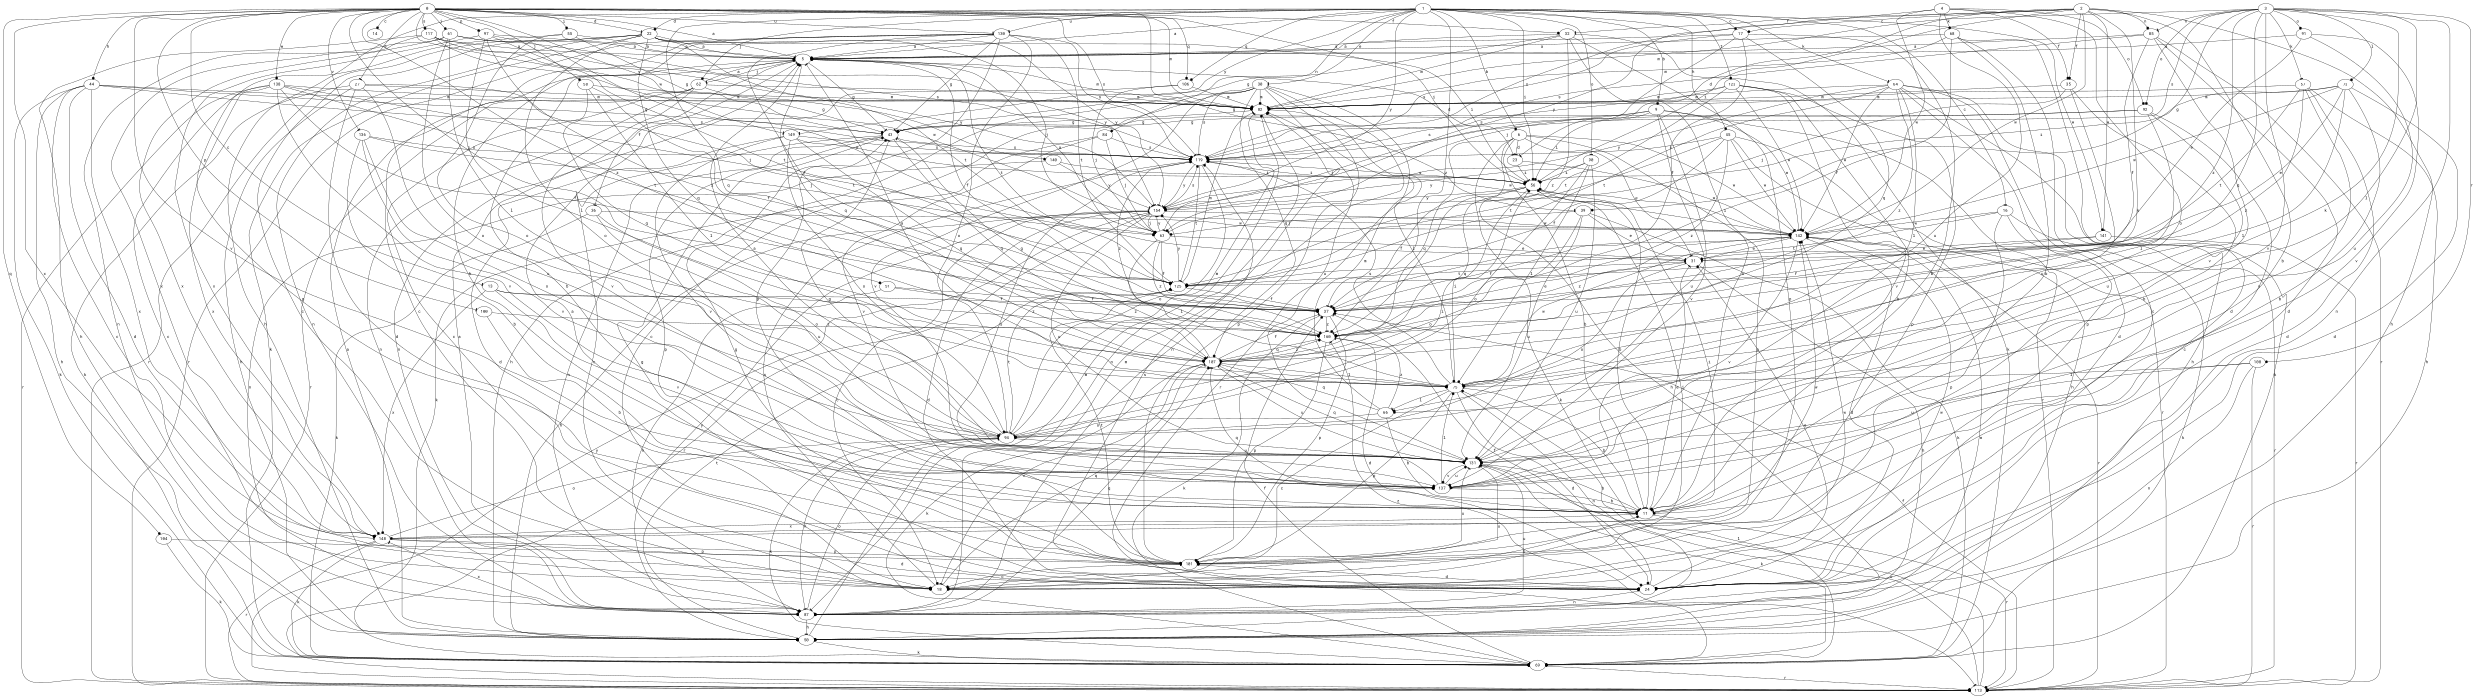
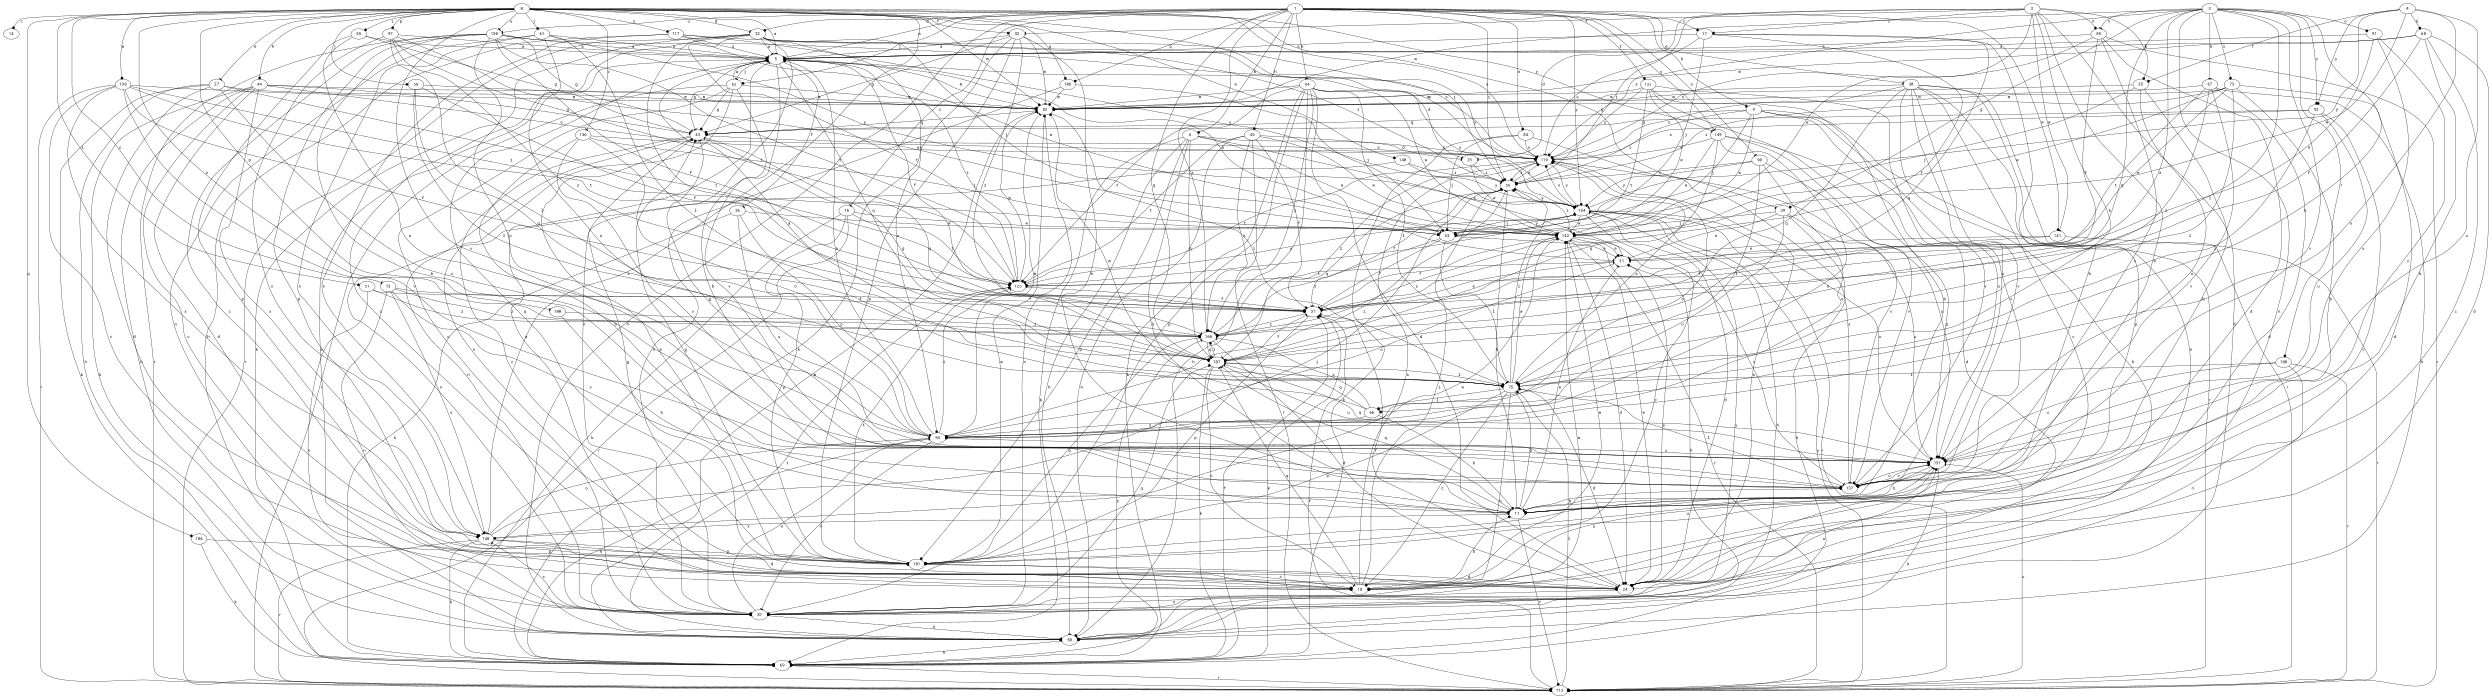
  strict digraph {
    fontname="Roboto Mono"
    node [fontname="Roboto Mono"]
    edge [arrowhead=dot fontname="Roboto Mono"]
    0
    5
    13
    14
    22
    27
    32
    39
    44
    51
    55
    56
    58
    61
    82
    97
    100
    104
    106
    117
    119
    130
    136
    137
    138
    140
    148
    149
    160
    62
    107
    11
    23
    36
    37
    43
    125
    87
    154
    94
    69
    63
    113
    18
    50
    131
    24
    101
    31
    75
    142
    1
    6
    9
    16
    17
    30
    45
    64
    84
    90
    123
    141
    2
    35
    66
    85
    3
    67
    73
    91
    92
    108
    4
    68
    0 -> 5 [arrowhead=tee label=a]
    0 -> 13 [arrowhead=tee label=c]
    0 -> 14 [label=c]
    0 -> 22 [arrowhead=tee label=d]
    0 -> 27 [arrowhead=tee label=e]
    0 -> 32 [label=f]
    0 -> 39 [arrowhead=tee label=g]
    0 -> 44 [label=h]
    0 -> 51 [label=i]
    0 -> 55 [label=i]
    0 -> 56 [label=i]
    0 -> 58 [label=j]
    0 -> 61 [label=j]
    0 -> 82 [label=m]
    0 -> 97 [label=p]
    0 -> 100 [arrowhead=tee label=p]
    0 -> 104 [label=q]
    0 -> 106 [label=q]
    0 -> 117 [label=s]
    0 -> 119 [arrowhead=tee label=s]
    0 -> 130 [arrowhead=tee label=u]
    0 -> 136 [arrowhead=tee label=v]
    0 -> 137 [label=v]
    0 -> 138 [label=w]
    0 -> 140 [label=w]
    0 -> 148 [arrowhead=tee label=x]
    0 -> 149 [arrowhead=tee label=y]
    0 -> 160 [arrowhead=tee label=z]
    5 -> 82 [arrowhead=tee label=m]
    5 -> 62 [arrowhead=tee label=j]
    5 -> 107 [arrowhead=tee label=q]
    5 -> 11 [arrowhead=tee label=b]
    5 -> 23 [arrowhead=tee label=d]
    5 -> 36 [arrowhead=tee label=f]
    5 -> 37 [label=f]
    5 -> 43 [arrowhead=tee label=g]
    5 -> 125 [arrowhead=tee label=t]
    13 -> 137 [label=v]
    13 -> 148 [label=x]
    13 -> 160 [arrowhead=tee label=z]
    13 -> 37 [arrowhead=tee label=f]
+   13 -> 87 [arrowhead=tee label=n]
    22 -> 5 [arrowhead=tee label=a]
    22 -> 56 [arrowhead=tee label=i]
    22 -> 107 [arrowhead=tee label=q]
    22 -> 125 [arrowhead=tee label=t]
    22 -> 87 [label=n]
    22 -> 154 [arrowhead=tee label=y]
    22 -> 94 [label=o]
    22 -> 69 [label=k]
    22 -> 63 [arrowhead=tee label=j]
    22 -> 113 [label=r]
    22 -> 18 [label=c]
    27 -> 82 [arrowhead=tee label=m]
    27 -> 125 [label=t]
    27 -> 69 [arrowhead=tee label=k]
    27 -> 50 [arrowhead=tee label=h]
    27 -> 131 [arrowhead=tee label=u]
    27 -> 24 [arrowhead=tee label=d]
    32 -> 5 [arrowhead=tee label=a]
    32 -> 82 [arrowhead=tee label=m]
    32 -> 160 [arrowhead=tee label=z]
    32 -> 11 [label=b]
    32 -> 43 [label=g]
    32 -> 69 [arrowhead=tee label=k]
    32 -> 101 [arrowhead=tee label=p]
    39 -> 94 [arrowhead=tee label=o]
    39 -> 69 [label=k]
    39 -> 63 [label=j]
    39 -> 131 [label=u]
    39 -> 31 [arrowhead=tee label=e]
    44 -> 82 [label=m]
    44 -> 119 [label=s]
    44 -> 148 [label=x]
    44 -> 43 [arrowhead=tee label=g]
    44 -> 69 [label=k]
    44 -> 18 [label=c]
    44 -> 50 [label=h]
    44 -> 24 [label=d]
    51 -> 160 [label=z]
    51 -> 37 [arrowhead=tee label=f]
    51 -> 87 [label=n]
    55 -> 5 [arrowhead=tee label=a]
    55 -> 43 [arrowhead=tee label=g]
    55 -> 94 [arrowhead=tee label=o]
    55 -> 101 [arrowhead=tee label=p]
    56 -> 119 [label=s]
    56 -> 107 [arrowhead=tee label=q]
    56 -> 11 [arrowhead=tee label=b]
    56 -> 37 [arrowhead=tee label=f]
    56 -> 154 [label=y]
    58 -> 82 [arrowhead=tee label=m]
    58 -> 107 [label=q]
    58 -> 37 [label=f]
    58 -> 75 [label=l]
    61 -> 5 [label=a]
    61 -> 148 [label=x]
    61 -> 87 [arrowhead=tee label=n]
    61 -> 154 [arrowhead=tee label=y]
    61 -> 94 [arrowhead=tee label=o]
    61 -> 75 [arrowhead=tee label=l]
    82 -> 43 [label=g]
    82 -> 87 [arrowhead=tee label=n]
    82 -> 75 [label=l]
    97 -> 5 [arrowhead=tee label=a]
    97 -> 148 [label=x]
    97 -> 160 [arrowhead=tee label=z]
    97 -> 125 [label=t]
    97 -> 31 [arrowhead=tee label=e]
    97 -> 75 [label=l]
    100 -> 160 [label=z]
    100 -> 11 [arrowhead=tee label=b]
    104 -> 69 [label=k]
    104 -> 101 [arrowhead=tee label=p]
    106 -> 82 [label=m]
    106 -> 87 [label=n]
    106 -> 63 [label=j]
    117 -> 5 [arrowhead=tee label=a]
    117 -> 119 [label=s]
    117 -> 148 [arrowhead=tee label=x]
    117 -> 154 [arrowhead=tee label=y]
    117 -> 50 [label=h]
    117 -> 142 [label=w]
    119 -> 56 [label=i]
    119 -> 160 [arrowhead=tee label=z]
    119 -> 125 [arrowhead=tee label=t]
    119 -> 154 [arrowhead=tee label=y]
    119 -> 94 [arrowhead=tee label=o]
    130 -> 5 [label=a]
    130 -> 119 [arrowhead=tee label=s]
    130 -> 11 [arrowhead=tee label=b]
    130 -> 37 [label=f]
    130 -> 43 [arrowhead=tee label=g]
    130 -> 125 [arrowhead=tee label=t]
    130 -> 94 [arrowhead=tee label=o]
    130 -> 113 [arrowhead=tee label=r]
    130 -> 18 [label=c]
    130 -> 101 [arrowhead=tee label=p]
    136 -> 119 [label=s]
    136 -> 137 [arrowhead=tee label=v]
    136 -> 11 [arrowhead=tee label=b]
    136 -> 94 [arrowhead=tee label=o]
    136 -> 63 [label=j]
    137 -> 119 [label=s]
    137 -> 11 [arrowhead=tee label=b]
    137 -> 131 [label=u]
    137 -> 75 [label=l]
    138 -> 82 [arrowhead=tee label=m]
    138 -> 137 [arrowhead=tee label=v]
    138 -> 148 [label=x]
    138 -> 37 [label=f]
    138 -> 125 [label=t]
    138 -> 63 [label=j]
    138 -> 113 [arrowhead=tee label=r]
    138 -> 18 [arrowhead=tee label=c]
    140 -> 56 [arrowhead=tee label=i]
    140 -> 87 [arrowhead=tee label=n]
    140 -> 154 [arrowhead=tee label=y]
    148 -> 56 [arrowhead=tee label=i]
    148 -> 94 [arrowhead=tee label=o]
    148 -> 69 [label=k]
    148 -> 113 [label=r]
    148 -> 24 [label=d]
    148 -> 101 [arrowhead=tee label=p]
    148 -> 142 [label=w]
    149 -> 119 [arrowhead=tee label=s]
    149 -> 137 [label=v]
    149 -> 107 [label=q]
    149 -> 94 [label=o]
    149 -> 24 [label=d]
    149 -> 142 [label=w]
    160 -> 107 [arrowhead=tee label=q]
    160 -> 24 [label=d]
    160 -> 101 [label=p]
    62 -> 5 [label=a]
    62 -> 82 [label=m]
    62 -> 137 [label=v]
    62 -> 43 [label=g]
    62 -> 87 [arrowhead=tee label=n]
    62 -> 113 [arrowhead=tee label=r]
    62 -> 18 [label=c]
    107 -> 160 [label=z]
    107 -> 37 [arrowhead=tee label=f]
    107 -> 43 [arrowhead=tee label=g]
    107 -> 69 [arrowhead=tee label=k]
    107 -> 18 [arrowhead=tee label=c]
    107 -> 131 [arrowhead=tee label=u]
    107 -> 75 [arrowhead=tee label=l]
    11 -> 148 [label=x]
    11 -> 107 [arrowhead=tee label=q]
    11 -> 113 [label=r]
    11 -> 31 [arrowhead=tee label=e]
    23 -> 56 [arrowhead=tee label=i]
    23 -> 142 [arrowhead=tee label=w]
    36 -> 94 [arrowhead=tee label=o]
    36 -> 69 [label=k]
    36 -> 131 [label=u]
    36 -> 142 [label=w]
    37 -> 160 [arrowhead=tee label=z]
    37 -> 69 [arrowhead=tee label=k]
    37 -> 101 [arrowhead=tee label=p]
    37 -> 31 [arrowhead=tee label=e]
    43 -> 119 [label=s]
    43 -> 107 [arrowhead=tee label=q]
    43 -> 87 [label=n]
    43 -> 18 [label=c]
    43 -> 101 [arrowhead=tee label=p]
    125 -> 82 [arrowhead=tee label=m]
    125 -> 37 [label=f]
    125 -> 154 [label=y]
    87 -> 5 [arrowhead=tee label=a]
    87 -> 82 [label=m]
    87 -> 148 [arrowhead=tee label=x]
    87 -> 107 [label=q]
    87 -> 94 [arrowhead=tee label=o]
    87 -> 50 [arrowhead=tee label=h]
    87 -> 131 [label=u]
    154 -> 119 [label=s]
    154 -> 63 [label=j]
    154 -> 113 [arrowhead=tee label=r]
    154 -> 18 [label=c]
    154 -> 50 [label=h]
    154 -> 131 [arrowhead=tee label=u]
    154 -> 24 [label=d]
    154 -> 142 [arrowhead=tee label=w]
    94 -> 5 [label=a]
    94 -> 56 [arrowhead=tee label=i]
    94 -> 82 [arrowhead=tee label=m]
    94 -> 125 [arrowhead=tee label=t]
    94 -> 87 [arrowhead=tee label=n]
    94 -> 69 [arrowhead=tee label=k]
    94 -> 131 [label=u]
    69 -> 160 [arrowhead=tee label=z]
    69 -> 37 [label=f]
    69 -> 113 [label=r]
    63 -> 5 [label=a]
    63 -> 160 [label=z]
    63 -> 37 [arrowhead=tee label=f]
    63 -> 154 [arrowhead=tee label=y]
    63 -> 31 [arrowhead=tee label=e]
    63 -> 75 [arrowhead=tee label=l]
    113 -> 37 [label=f]
    113 -> 154 [arrowhead=tee label=y]
    113 -> 131 [arrowhead=tee label=u]
    113 -> 75 [label=l]
    18 -> 56 [label=i]
    18 -> 119 [arrowhead=tee label=s]
    18 -> 107 [arrowhead=tee label=q]
    18 -> 11 [label=b]
    18 -> 131 [arrowhead=tee label=u]
    18 -> 142 [label=w]
    50 -> 5 [label=a]
    50 -> 82 [label=m]
    50 -> 125 [arrowhead=tee label=t]
    50 -> 154 [arrowhead=tee label=y]
    50 -> 69 [arrowhead=tee label=k]
    50 -> 142 [label=w]
    131 -> 137 [label=v]
    131 -> 107 [arrowhead=tee label=q]
    131 -> 11 [arrowhead=tee label=b]
    131 -> 43 [arrowhead=tee label=g]
    131 -> 69 [arrowhead=tee label=k]
    24 -> 119 [label=s]
    24 -> 37 [arrowhead=tee label=f]
    24 -> 43 [label=g]
    24 -> 87 [label=n]
    24 -> 31 [label=e]
    24 -> 142 [arrowhead=tee label=w]
    101 -> 5 [label=a]
    101 -> 43 [label=g]
    101 -> 125 [label=t]
    101 -> 18 [label=c]
    101 -> 131 [arrowhead=tee label=u]
    101 -> 24 [arrowhead=tee label=d]
    31 -> 125 [arrowhead=tee label=t]
    31 -> 94 [label=o]
    31 -> 50 [label=h]
    75 -> 5 [arrowhead=tee label=a]
    75 -> 56 [label=i]
    75 -> 119 [label=s]
    75 -> 11 [arrowhead=tee label=b]
    75 -> 87 [label=n]
    75 -> 18 [label=c]
    75 -> 24 [label=d]
    75 -> 101 [label=p]
    75 -> 142 [arrowhead=tee label=w]
    75 -> 66 [arrowhead=tee label=l]
    142 -> 56 [label=i]
    142 -> 137 [arrowhead=tee label=v]
    142 -> 160 [label=z]
    142 -> 37 [arrowhead=tee label=f]
    142 -> 113 [label=r]
    142 -> 24 [label=d]
    142 -> 31 [label=e]
    1 -> 5 [arrowhead=tee label=a]
    1 -> 22 [label=d]
    1 -> 56 [label=i]
    1 -> 106 [label=q]
    1 -> 130 [arrowhead=tee label=u]
    1 -> 149 [arrowhead=tee label=y]
    1 -> 160 [label=z]
    1 -> 62 [label=j]
    1 -> 107 [label=q]
    1 -> 154 [label=y]
    1 -> 50 [arrowhead=tee label=h]
    1 -> 6 [label=b]
    1 -> 9 [label=b]
    1 -> 16 [arrowhead=tee label=c]
    1 -> 17 [label=c]
    1 -> 30 [arrowhead=tee label=e]
    1 -> 45 [label=h]
    1 -> 64 [arrowhead=tee label=k]
    1 -> 84 [label=n]
    1 -> 90 [arrowhead=tee label=o]
    1 -> 123 [label=t]
    1 -> 141 [label=w]
    6 -> 107 [label=q]
    6 -> 11 [arrowhead=tee label=b]
    6 -> 23 [arrowhead=tee label=d]
    6 -> 69 [label=k]
    6 -> 50 [arrowhead=tee label=h]
    6 -> 101 [label=p]
    6 -> 31 [arrowhead=tee label=e]
    6 -> 142 [arrowhead=tee label=w]
    9 -> 56 [label=i]
    9 -> 137 [label=v]
    9 -> 43 [arrowhead=tee label=g]
    9 -> 63 [arrowhead=tee label=j]
    9 -> 113 [arrowhead=tee label=r]
    9 -> 131 [label=u]
    9 -> 142 [arrowhead=tee label=w]
    16 -> 125 [label=t]
    16 -> 69 [arrowhead=tee label=k]
    16 -> 113 [label=r]
    16 -> 101 [label=p]
    16 -> 142 [label=w]
    17 -> 5 [arrowhead=tee label=a]
    17 -> 119 [arrowhead=tee label=s]
    17 -> 107 [arrowhead=tee label=q]
    17 -> 11 [label=b]
    17 -> 37 [label=f]
    17 -> 63 [label=j]
    30 -> 82 [label=m]
    30 -> 119 [arrowhead=tee label=s]
    30 -> 137 [label=v]
    30 -> 107 [label=q]
    30 -> 87 [arrowhead=tee label=n]
    30 -> 113 [arrowhead=tee label=r]
    30 -> 18 [label=c]
    30 -> 50 [label=h]
    30 -> 131 [arrowhead=tee label=u]
    30 -> 101 [label=p]
    45 -> 119 [arrowhead=tee label=s]
    45 -> 160 [label=z]
    45 -> 37 [label=f]
    45 -> 125 [label=t]
    45 -> 113 [label=r]
    45 -> 50 [label=h]
    45 -> 142 [label=w]
    64 -> 82 [arrowhead=tee label=m]
    64 -> 160 [arrowhead=tee label=z]
    64 -> 125 [label=t]
    64 -> 154 [label=y]
    64 -> 69 [label=k]
    64 -> 50 [arrowhead=tee label=h]
    64 -> 24 [arrowhead=tee label=d]
    64 -> 101 [label=p]
    64 -> 75 [arrowhead=tee label=l]
    64 -> 142 [label=w]
    84 -> 119 [arrowhead=tee label=s]
    84 -> 137 [arrowhead=tee label=v]
    84 -> 69 [arrowhead=tee label=k]
    84 -> 63 [label=j]
    90 -> 56 [label=i]
    90 -> 154 [label=y]
    90 -> 94 [arrowhead=tee label=o]
    90 -> 131 [label=u]
    90 -> 75 [label=l]
    123 -> 82 [arrowhead=tee label=m]
    123 -> 119 [arrowhead=tee label=s]
    123 -> 137 [arrowhead=tee label=v]
    123 -> 11 [arrowhead=tee label=b]
    123 -> 125 [label=t]
    123 -> 101 [label=p]
    123 -> 142 [label=w]
    141 -> 37 [arrowhead=tee label=f]
    141 -> 113 [label=r]
    141 -> 31 [arrowhead=tee label=e]
    2 -> 32 [arrowhead=tee label=f]
    2 -> 56 [arrowhead=tee label=i]
-   2 -> 119 [label=s]
    2 -> 11 [arrowhead=tee label=b]
    2 -> 23 [arrowhead=tee label=d]
    2 -> 50 [arrowhead=tee label=h]
    2 -> 142 [arrowhead=tee label=w]
    2 -> 17 [label=c]
    2 -> 141 [arrowhead=tee label=w]
    2 -> 35 [label=f]
    2 -> 66 [label=k]
    2 -> 85 [label=n]
    35 -> 82 [label=m]
    35 -> 11 [arrowhead=tee label=b]
    35 -> 63 [arrowhead=tee label=j]
    35 -> 131 [label=u]
    66 -> 82 [label=m]
    66 -> 160 [arrowhead=tee label=z]
    66 -> 107 [arrowhead=tee label=q]
    66 -> 11 [label=b]
    66 -> 94 [label=o]
    85 -> 5 [arrowhead=tee label=a]
    85 -> 119 [label=s]
    85 -> 137 [arrowhead=tee label=v]
    85 -> 37 [label=f]
    85 -> 113 [label=r]
    85 -> 24 [arrowhead=tee label=d]
    3 -> 39 [label=g]
    3 -> 82 [arrowhead=tee label=m]
    3 -> 119 [label=s]
    3 -> 137 [arrowhead=tee label=v]
    3 -> 160 [arrowhead=tee label=z]
    3 -> 107 [arrowhead=tee label=q]
    3 -> 87 [arrowhead=tee label=n]
    3 -> 75 [label=l]
    3 -> 66 [label=k]
    3 -> 85 [arrowhead=tee label=n]
    3 -> 67 [arrowhead=tee label=k]
    3 -> 73 [label=l]
    3 -> 91 [label=o]
    3 -> 92 [label=o]
    3 -> 108 [label=r]
    67 -> 82 [arrowhead=tee label=m]
    67 -> 137 [arrowhead=tee label=v]
    67 -> 160 [label=z]
    67 -> 125 [arrowhead=tee label=t]
    67 -> 50 [arrowhead=tee label=h]
    67 -> 24 [arrowhead=tee label=d]
    73 -> 56 [arrowhead=tee label=i]
    73 -> 82 [label=m]
    73 -> 11 [label=b]
    73 -> 24 [label=d]
    73 -> 31 [arrowhead=tee label=e]
    73 -> 75 [label=l]
    73 -> 142 [label=w]
    91 -> 5 [label=a]
    91 -> 137 [label=v]
    91 -> 131 [label=u]
    91 -> 31 [arrowhead=tee label=e]
    92 -> 119 [label=s]
    92 -> 43 [label=g]
    92 -> 18 [arrowhead=tee label=c]
    92 -> 131 [arrowhead=tee label=u]
    92 -> 75 [arrowhead=tee label=l]
    108 -> 87 [arrowhead=tee label=n]
    108 -> 113 [label=r]
    108 -> 131 [label=u]
    108 -> 75 [arrowhead=tee label=l]
    4 -> 154 [arrowhead=tee label=y]
    4 -> 94 [arrowhead=tee label=o]
    4 -> 131 [arrowhead=tee label=u]
    4 -> 142 [arrowhead=tee label=w]
    4 -> 35 [label=f]
    4 -> 92 [label=o]
    4 -> 68 [label=k]
    68 -> 5 [label=a]
    68 -> 82 [arrowhead=tee label=m]
    68 -> 11 [arrowhead=tee label=b]
    68 -> 37 [arrowhead=tee label=f]
    68 -> 18 [label=c]
    68 -> 24 [arrowhead=tee label=d]
  }
